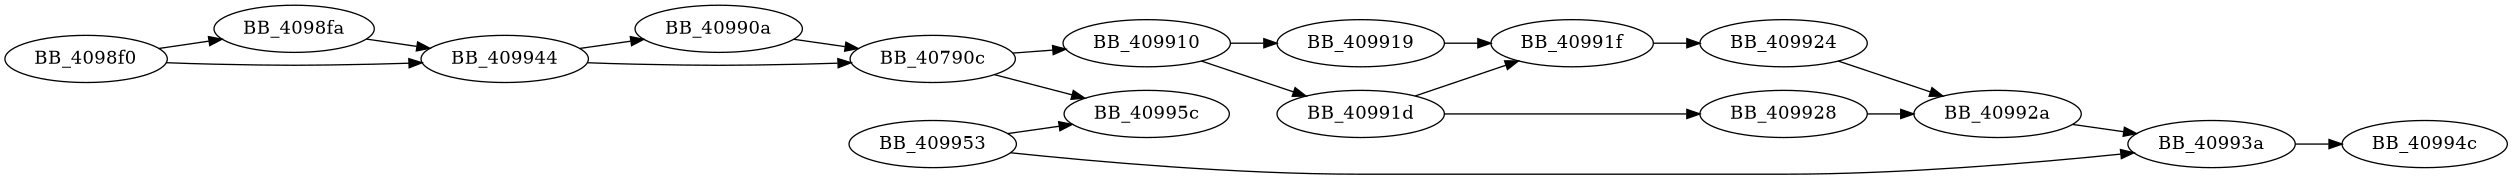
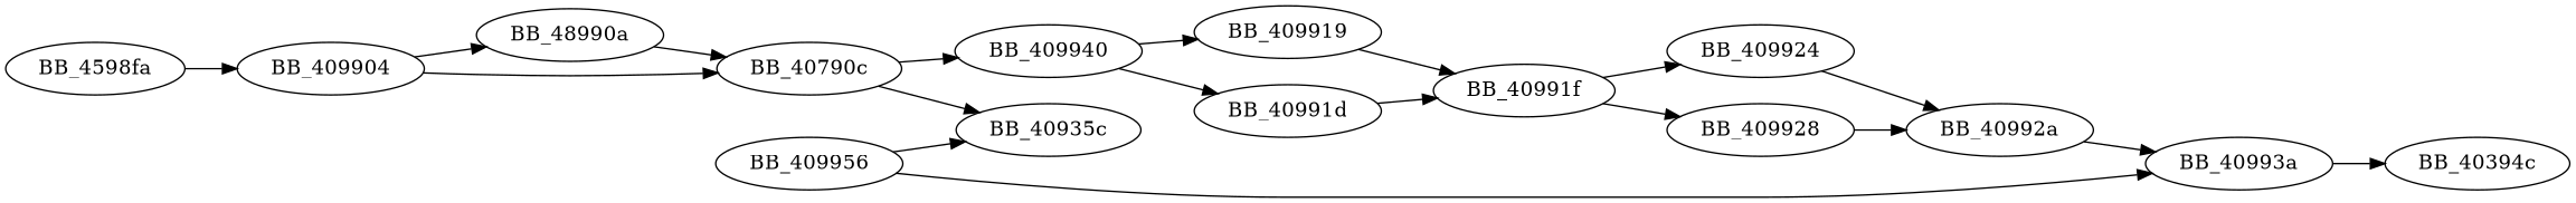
  digraph {
    rankdir=LR
-   BB_4098f0
-   BB_4098fa
-   BB_409904 [label=BB_409944]
-   BB_40990a
+   BB_4098fa [label=BB_4598fa]
+   BB_409904
+   BB_40990a [label=BB_48990a]
    n5 [label=BB_40790c]
-   BB_409910
-   BB_40995c
+   BB_409910 [label=BB_409940]
+   BB_40995c [label=BB_40935c]
    BB_409919
    BB_40991d
    BB_40991f
    BB_409924
    BB_409928
    BB_40992a
    BB_40993a
-   BB_40994c
-   BB_409956 [label=BB_409953]
-   BB_4098f0 -> BB_4098fa
-   BB_4098f0 -> BB_409904
+   BB_40994c [label=BB_40394c]
+   BB_409956
    BB_4098fa -> BB_409904
    BB_409904 -> BB_40990a
    BB_409904 -> n5
    BB_40990a -> n5
    n5 -> BB_409910
    n5 -> BB_40995c
    BB_409910 -> BB_409919
    BB_409910 -> BB_40991d
    BB_409919 -> BB_40991f
    BB_40991d -> BB_40991f
    BB_40991f -> BB_409924
-   BB_40991d -> BB_409928
+   BB_40991f -> BB_409928
    BB_409924 -> BB_40992a
    BB_409928 -> BB_40992a
    BB_40992a -> BB_40993a
    BB_40993a -> BB_40994c
    BB_409956 -> BB_40995c
    BB_409956 -> BB_40993a
  }
